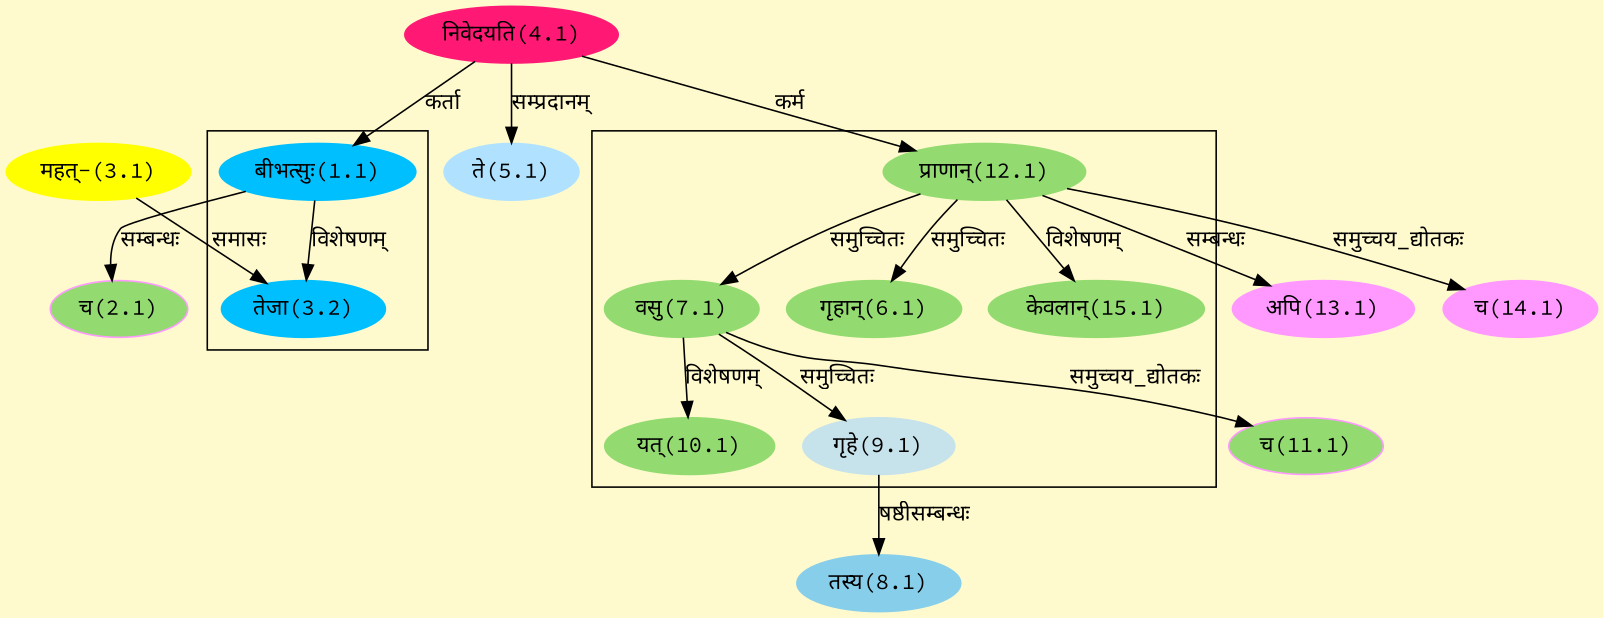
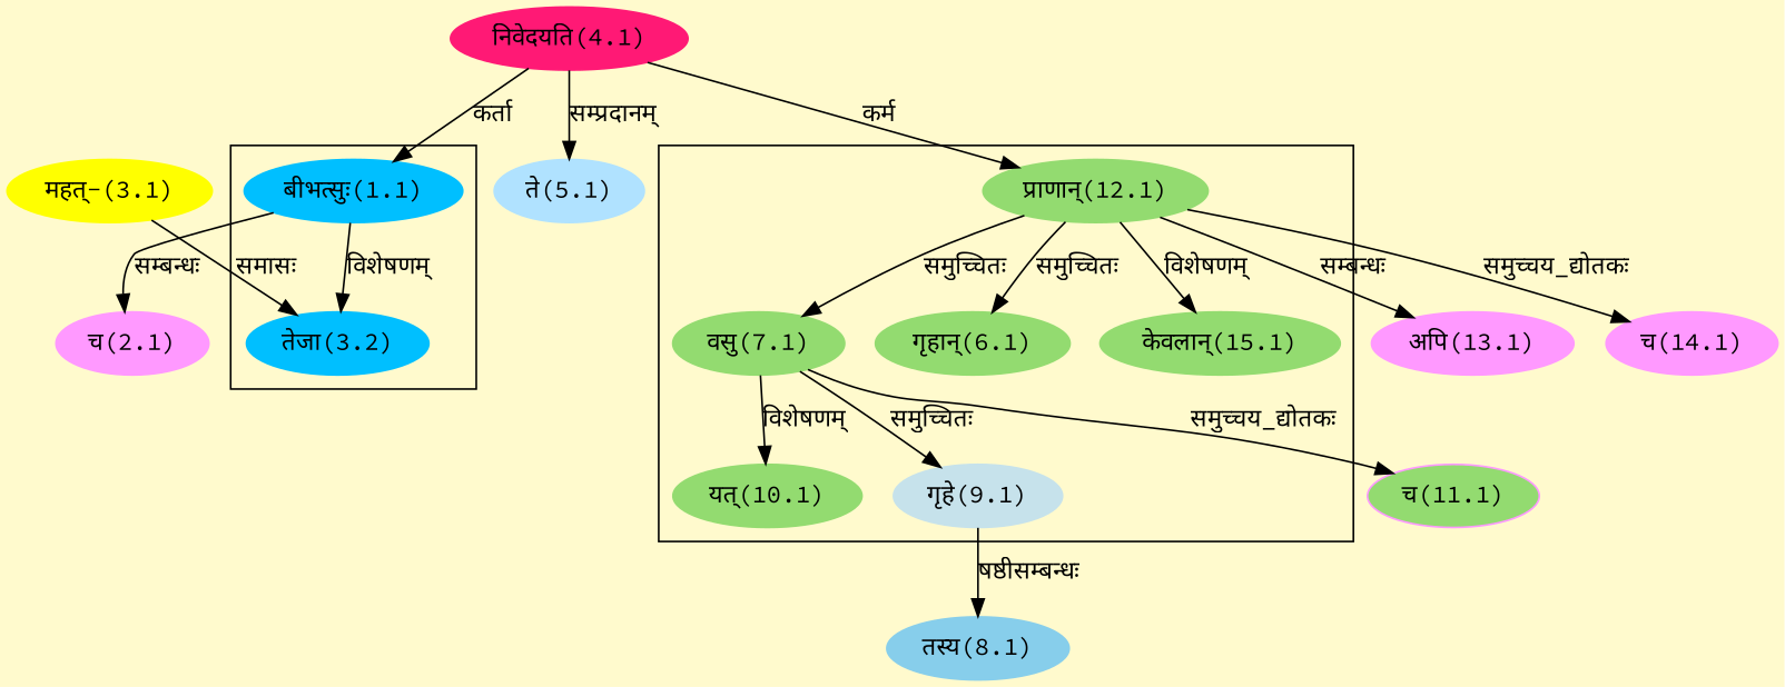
  digraph {
    bgcolor=lemonchiffon1
    compound=true
    fontname="Source Code Pro"
    rankdir=BT
    node [color="#93DB70" fontname="Source Code Pro" style=filled]
    edge [dir=back fontname="Source Code Pro"]
    n1 [color="#00BFFF" label="तेजा(3.2)"]
    n2 [color="#00BFFF" label="बीभत्सुः(1.1)"]
    n3 [label="गृहान्(6.1)"]
    n4 [label="प्राणान्(12.1)"]
    n5 [label="वसु(7.1)"]
    n6 [color="#C6E2EB" label="गृहे(9.1)"]
    n7 [label="यत्(10.1)"]
    n8 [label="केवलान्(15.1)"]
    n9 [color="#FFFF00" label="महत्-(3.1)"]
    n10 [color="#FF1975" label="निवेदयति(4.1)"]
-   n11 [color="#FF99FF" label="च(2.1)" fillcolor="#93DB70"]
+   n11 [color="#FF99FF" label="च(2.1)"]
    n12 [color="#B0E2FF" label="ते(5.1)"]
    n13 [color="#87CEEB" label="तस्य(8.1)"]
    n14 [color="#FF99FF" fillcolor="#93DB70" label="च(11.1)"]
    n15 [color="#FF99FF" label="अपि(13.1)"]
    n16 [color="#FF99FF" label="च(14.1)"]
    subgraph cluster_1 {
      n1
      n2
    }
    subgraph cluster_2 {
      n3
      n4
      n5
      n6
      n7
      n8
    }
    n1 -> n2 [label="विशेषणम्"]
    n1 -> n9 [label="समासः"]
    n2 -> n10 [label="कर्ता"]
    n3 -> n4 [label="समुच्चितः"]
    n4 -> n10 [label="कर्म"]
    n5 -> n4 [label="समुच्चितः"]
    n6 -> n5 [label="समुच्चितः"]
    n7 -> n5 [label="विशेषणम्"]
    n8 -> n4 [label="विशेषणम्"]
    n11 -> n2 [label="सम्बन्धः"]
    n12 -> n10 [label="सम्प्रदानम्"]
    n13 -> n6 [label="षष्ठीसम्बन्धः"]
    n14 -> n5 [label="समुच्चय_द्योतकः"]
    n15 -> n4 [label="सम्बन्धः"]
    n16 -> n4 [label="समुच्चय_द्योतकः"]
  }
